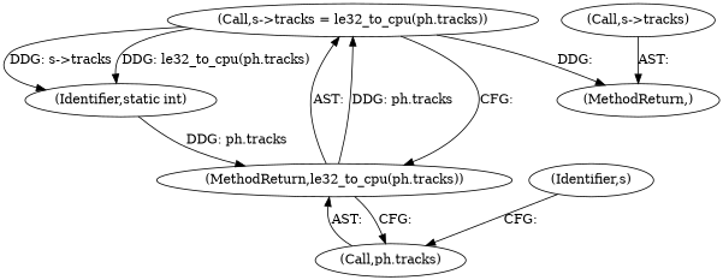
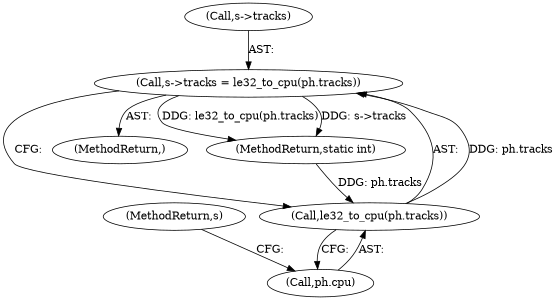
  digraph {
    n1 [label="(Call,s->tracks = le32_to_cpu(ph.tracks))"]
-   n2 [label="(MethodReturn,le32_to_cpu(ph.tracks))"]
+   n2 [label="(Call,le32_to_cpu(ph.tracks))"]
    n3 [label="(MethodReturn,)"]
-   n4 [label="(Identifier,static int)"]
-   n5 [label="(Call,ph.tracks)"]
+   n4 [label="(MethodReturn,static int)"]
+   n5 [label="(Call,ph.cpu)"]
    n6 [label="(Call,s->tracks)"]
-   n7 [label="(Identifier,s)"]
+   n7 [label="(MethodReturn,s)"]
    n1 -> n2 [label="CFG: "]
-   n1 -> n3 [label="DDG: "]
+   n1 -> n3 [label="AST: "]
    n1 -> n4 [label="DDG: le32_to_cpu(ph.tracks)"]
    n1 -> n4 [label="DDG: s->tracks"]
    n2 -> n1 [label="AST: "]
    n2 -> n1 [label="DDG: ph.tracks"]
    n2 -> n5 [label="CFG: "]
    n4 -> n2 [label="DDG: ph.tracks"]
    n5 -> n2 [label="AST: "]
-   n6 -> n3 [label="AST: "]
+   n6 -> n1 [label="AST: "]
    n7 -> n5 [label="CFG: "]
  }
